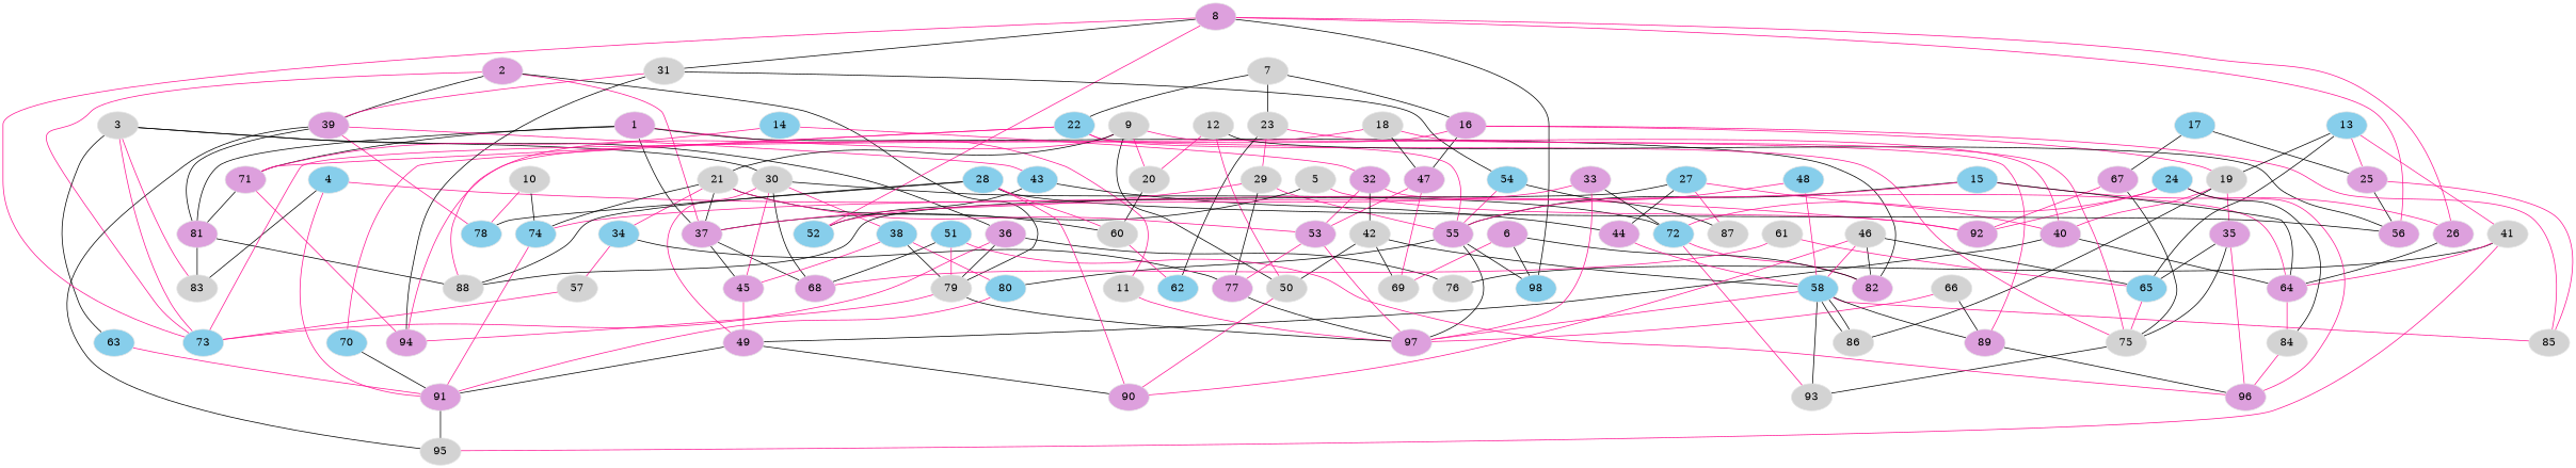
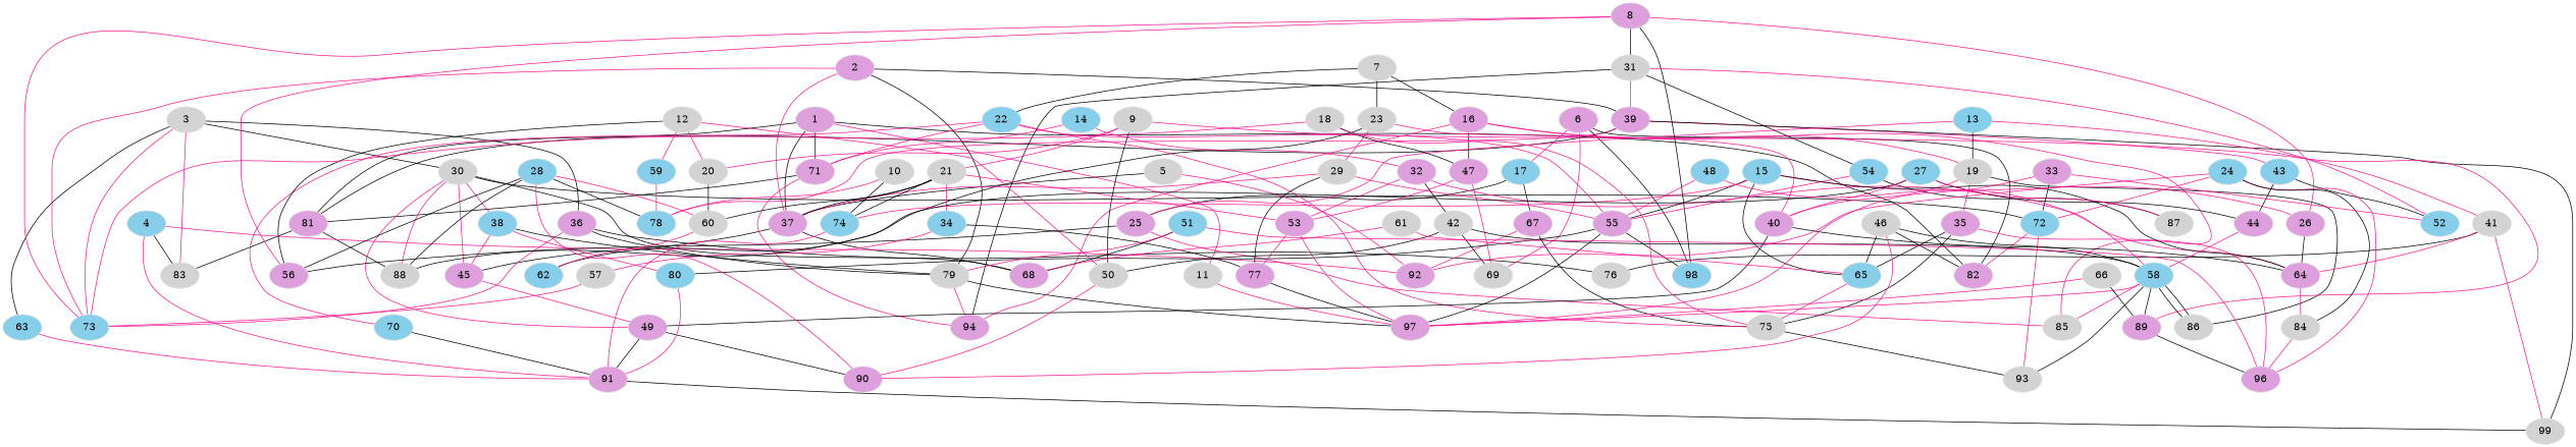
  graph {
    node [color=gray90 fillcolor=lightgrey style=filled]
    edge [color=deeppink]
    11
    1 [fillcolor=plum]
    37 [fillcolor=plum]
    71 [fillcolor=plum]
    81 [fillcolor=plum]
    82 [fillcolor=plum]
    97 [fillcolor=plum]
    45 [fillcolor=plum]
    68 [fillcolor=plum]
    94 [fillcolor=plum]
    83
    88
    2 [fillcolor=plum]
    39 [fillcolor=plum]
    73 [fillcolor=skyblue]
    79
    78 [fillcolor=skyblue]
    43 [fillcolor=skyblue]
-   95
+   95 [label=99]
    3
    30
    36 [fillcolor=plum]
    63 [fillcolor=skyblue]
    72 [fillcolor=skyblue]
    38 [fillcolor=skyblue]
    49 [fillcolor=plum]
    76
    91 [fillcolor=plum]
    4 [fillcolor=skyblue]
    92 [fillcolor=plum]
    5
    6 [fillcolor=plum]
    17 [fillcolor=skyblue]
    69
    98 [fillcolor=skyblue]
    25 [fillcolor=plum]
    67 [fillcolor=plum]
    7
    16 [fillcolor=plum]
    22 [fillcolor=skyblue]
    23
    19
    47 [fillcolor=plum]
    85
    55 [fillcolor=plum]
    75
    70 [fillcolor=skyblue]
    40 [fillcolor=plum]
    29
    62 [fillcolor=skyblue]
    8 [fillcolor=plum]
    26 [fillcolor=plum]
    31
    52 [fillcolor=skyblue]
    56 [fillcolor=plum]
    64 [fillcolor=plum]
    54 [fillcolor=skyblue]
    9
    20
    21
    50
    89 [fillcolor=plum]
    60
    74 [fillcolor=skyblue]
    34 [fillcolor=skyblue]
    53 [fillcolor=plum]
    90 [fillcolor=plum]
    96 [fillcolor=plum]
    10
    12
+   59 [fillcolor=skyblue]
    13 [fillcolor=skyblue]
    41
    35 [fillcolor=plum]
    86
    14 [fillcolor=skyblue]
    32 [fillcolor=plum]
    42
    15 [fillcolor=skyblue]
    65 [fillcolor=skyblue]
    80 [fillcolor=skyblue]
    84
    18
    93
    77 [fillcolor=plum]
    57
    24 [fillcolor=skyblue]
    27 [fillcolor=skyblue]
    44 [fillcolor=plum]
    87
    58 [fillcolor=skyblue]
    28 [fillcolor=skyblue]
    33 [fillcolor=plum]
    46
    48 [fillcolor=skyblue]
    51 [fillcolor=skyblue]
    61
    66
    11 -- 97
    1 -- 11
    1 -- 37 [color=black]
    1 -- 71 [color=black]
    1 -- 81 [color=black]
    1 -- 82 [color=black]
    37 -- 45 [color=black]
    37 -- 68 [color=black]
    71 -- 81 [color=black]
    71 -- 94
    81 -- 83 [color=black]
    81 -- 88 [color=black]
    45 -- 49
    2 -- 37
    2 -- 39 [color=black]
    2 -- 73
    2 -- 79 [color=black]
    39 -- 81 [color=black]
    39 -- 78
    39 -- 43
    39 -- 95 [color=black]
    79 -- 97 [color=black]
    79 -- 94
    43 -- 52 [color=black]
    43 -- 44 [color=black]
    3 -- 83
    3 -- 73
    3 -- 30 [color=black]
    3 -- 36 [color=black]
    3 -- 63 [color=black]
    30 -- 45
    30 -- 68 [color=black]
    30 -- 72 [color=black]
    30 -- 38
    30 -- 49
    36 -- 73
    36 -- 79 [color=black]
    36 -- 76 [color=black]
    63 -- 91
    72 -- 82
    72 -- 93
    38 -- 45
    38 -- 79 [color=black]
    38 -- 80
    49 -- 91 [color=black]
    49 -- 90 [color=black]
    91 -- 95 [color=black]
    4 -- 83 [color=black]
    4 -- 91
    4 -- 92
    5 -- 37 [color=black]
    5 -- 92
    6 -- 82 [color=black]
+   6 -- 17
    6 -- 69
    6 -- 98 [color=black]
    17 -- 25 [color=black]
    17 -- 67 [color=black]
    25 -- 85
    25 -- 56 [color=black]
    67 -- 92
    67 -- 75 [color=black]
    7 -- 16 [color=black]
    7 -- 22 [color=black]
    7 -- 23 [color=black]
    16 -- 94
    16 -- 19
    16 -- 47 [color=black]
    16 -- 85
    22 -- 71
    22 -- 55
    22 -- 75
    22 -- 70
    23 -- 40
    23 -- 29
    23 -- 62 [color=black]
    19 -- 40
    19 -- 35
    19 -- 86 [color=black]
    47 -- 69
    47 -- 53
    55 -- 97 [color=black]
    55 -- 98 [color=black]
    55 -- 80 [color=black]
    75 -- 93 [color=black]
    70 -- 91 [color=black]
    40 -- 49 [color=black]
    40 -- 64 [color=black]
    29 -- 37
    29 -- 55
    29 -- 77 [color=black]
    8 -- 73
    8 -- 98 [color=black]
    8 -- 26
    8 -- 31 [color=black]
-   8 -- 52
+   31 -- 52
    8 -- 56
    26 -- 64 [color=black]
    31 -- 94 [color=black]
    31 -- 39
    31 -- 54 [color=black]
    64 -- 84
    54 -- 55
    54 -- 87 [color=black]
-   9 -- 88
+   30 -- 88
    9 -- 20
-   9 -- 21 [color=black]
+   9 -- 21
    9 -- 50 [color=black]
    9 -- 89
    20 -- 60 [color=black]
    21 -- 37 [color=black]
    21 -- 60 [color=black]
    21 -- 74 [color=black]
    21 -- 34
    21 -- 53
    50 -- 90
    89 -- 96 [color=black]
    60 -- 62
    74 -- 91
    34 -- 77 [color=black]
    34 -- 57
    53 -- 97
    53 -- 77
    10 -- 78
    10 -- 74 [color=black]
    12 -- 56 [color=black]
    12 -- 20
    12 -- 50
+   12 -- 59
+   59 -- 78
    13 -- 25
    13 -- 19 [color=black]
    13 -- 41
    41 -- 95
    41 -- 76 [color=black]
    41 -- 64
    35 -- 75 [color=black]
    35 -- 96
    35 -- 65 [color=black]
    14 -- 71
    14 -- 32
    32 -- 64
    32 -- 53
    32 -- 42 [color=black]
    42 -- 69 [color=black]
    42 -- 50 [color=black]
    42 -- 58 [color=black]
    15 -- 55 [color=black]
    15 -- 26
    15 -- 64 [color=black]
    15 -- 74
-   13 -- 65 [color=black]
+   15 -- 65 [color=black]
    65 -- 75
    80 -- 91
    84 -- 96
    18 -- 73
    18 -- 47 [color=black]
    18 -- 75
    77 -- 97 [color=black]
    57 -- 73
    24 -- 72
    24 -- 92
    24 -- 96
    24 -- 84 [color=black]
    27 -- 88 [color=black]
    27 -- 40
    27 -- 44 [color=black]
    27 -- 87
    44 -- 58
    58 -- 97
    58 -- 85
    58 -- 89 [color=black]
    58 -- 86 [color=black]
    58 -- 86 [color=black]
    58 -- 93 [color=black]
    28 -- 88 [color=black]
    28 -- 78 [color=black]
    28 -- 56 [color=black]
    28 -- 60
    28 -- 90
    33 -- 97
    33 -- 72 [color=black]
    33 -- 52
    46 -- 82 [color=black]
    46 -- 90
    46 -- 65 [color=black]
-   46 -- 58
+   46 -- 58 [color=black]
    48 -- 55
    48 -- 58
    51 -- 68 [color=black]
    51 -- 79
    51 -- 96
    61 -- 68
    61 -- 65
    66 -- 97
    66 -- 89 [color=black]
  }
